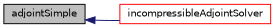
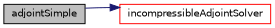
  digraph {
    rankdir=LR
    node [fontname=Helvetica fontsize=10 shape=record]
    n1 [color=black fillcolor=grey75 fontcolor=black height=0.2 label=adjointSimple style=filled width=0.4]
    n2 [color=red height=0.2 label=incompressibleAdjointSolver width=0.4]
-   n1 -> n2 [color=midnightblue dir=back fontname=Helvetica fontsize=10 labelfontname=Helvetica labelfontsize=10 style=solid]
+   n2 -> n1 [color=midnightblue dir=back fontname=Helvetica fontsize=10 labelfontname=Helvetica labelfontsize=10 style=solid]
  }
